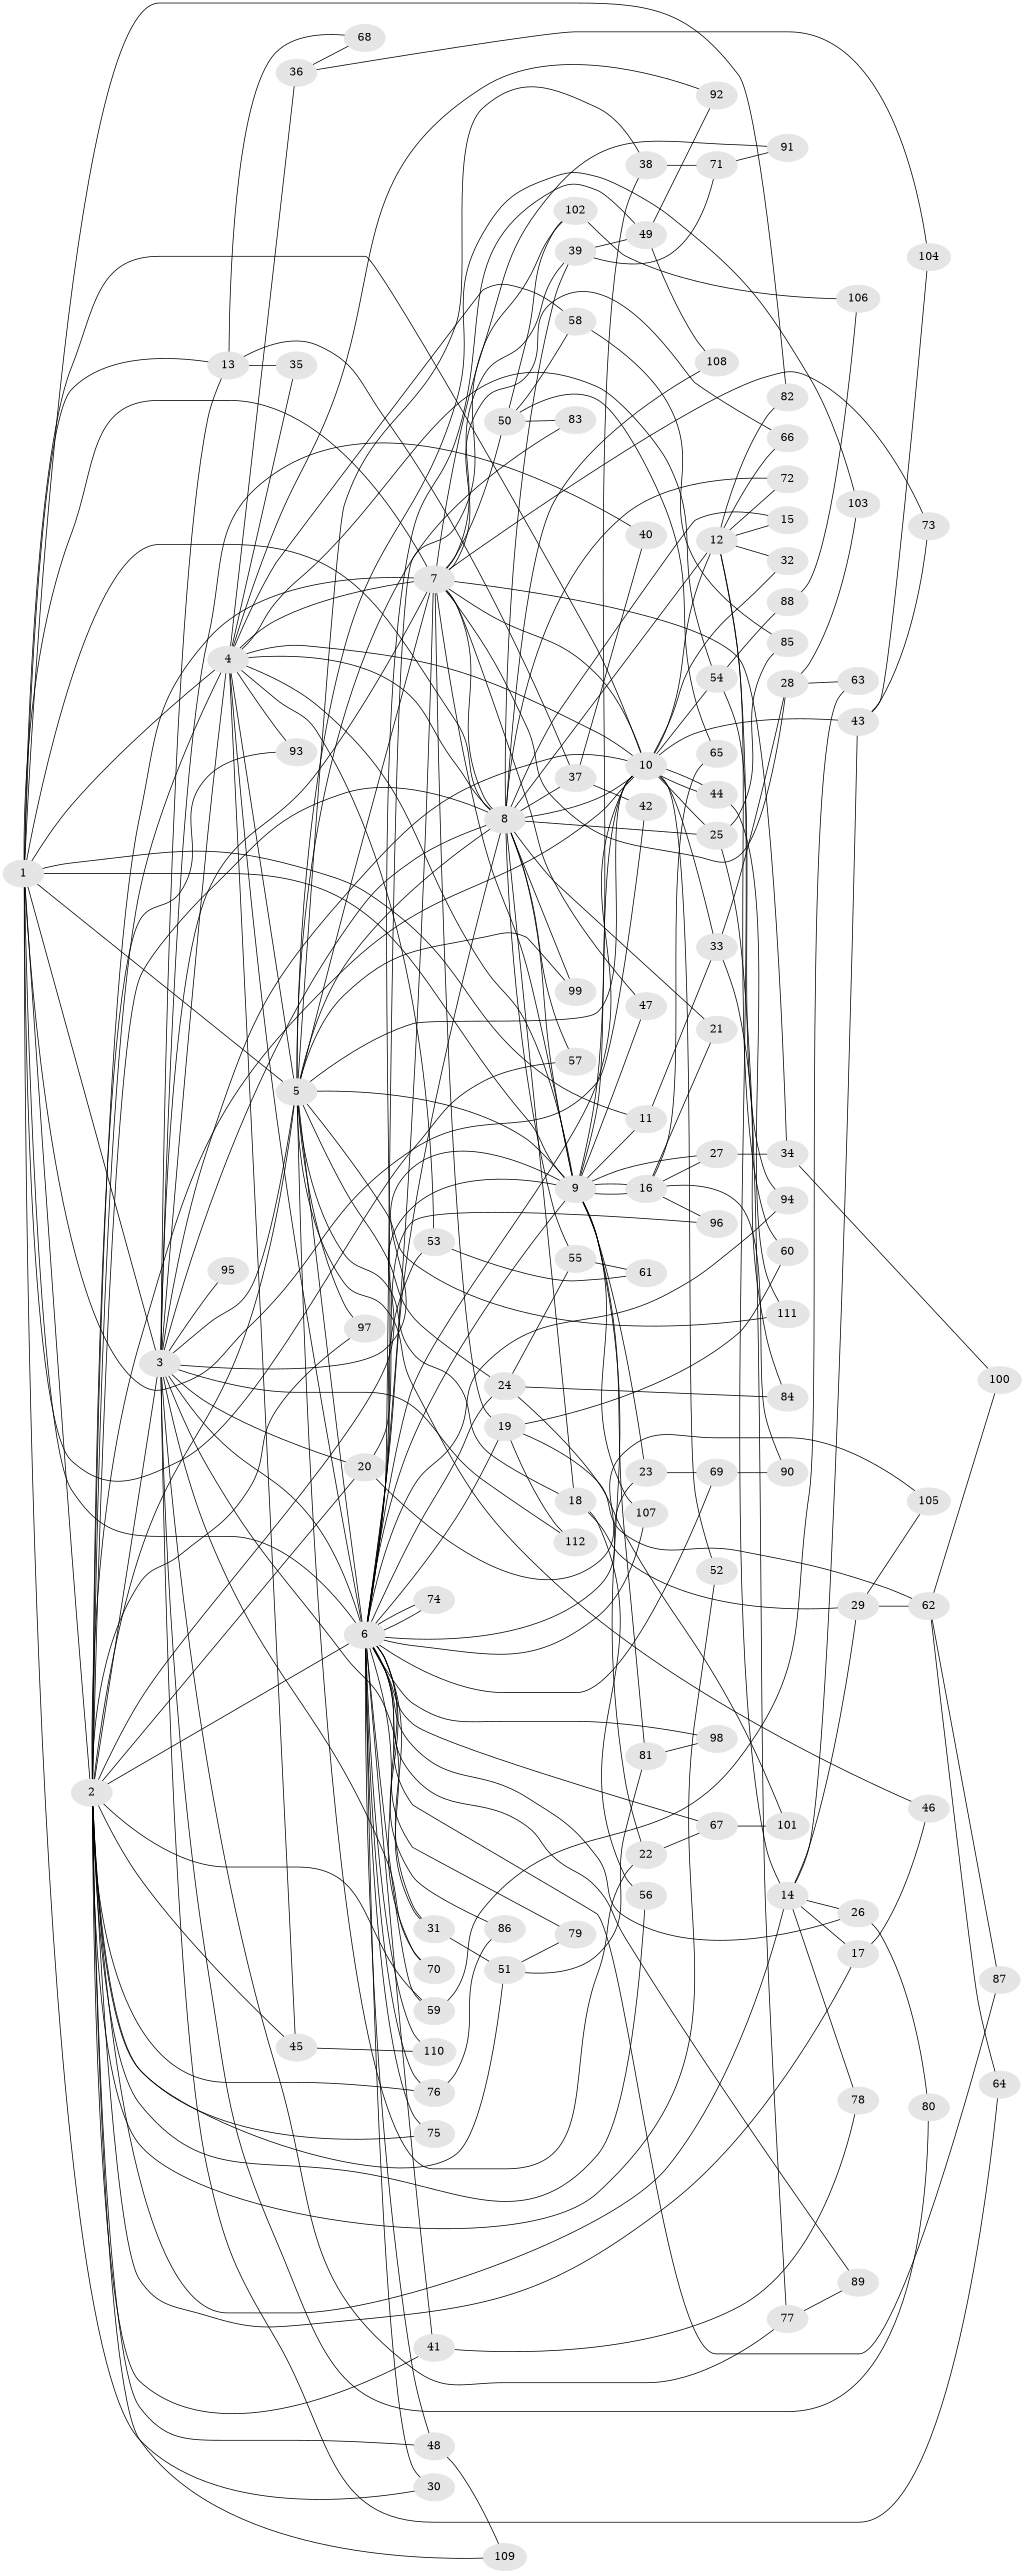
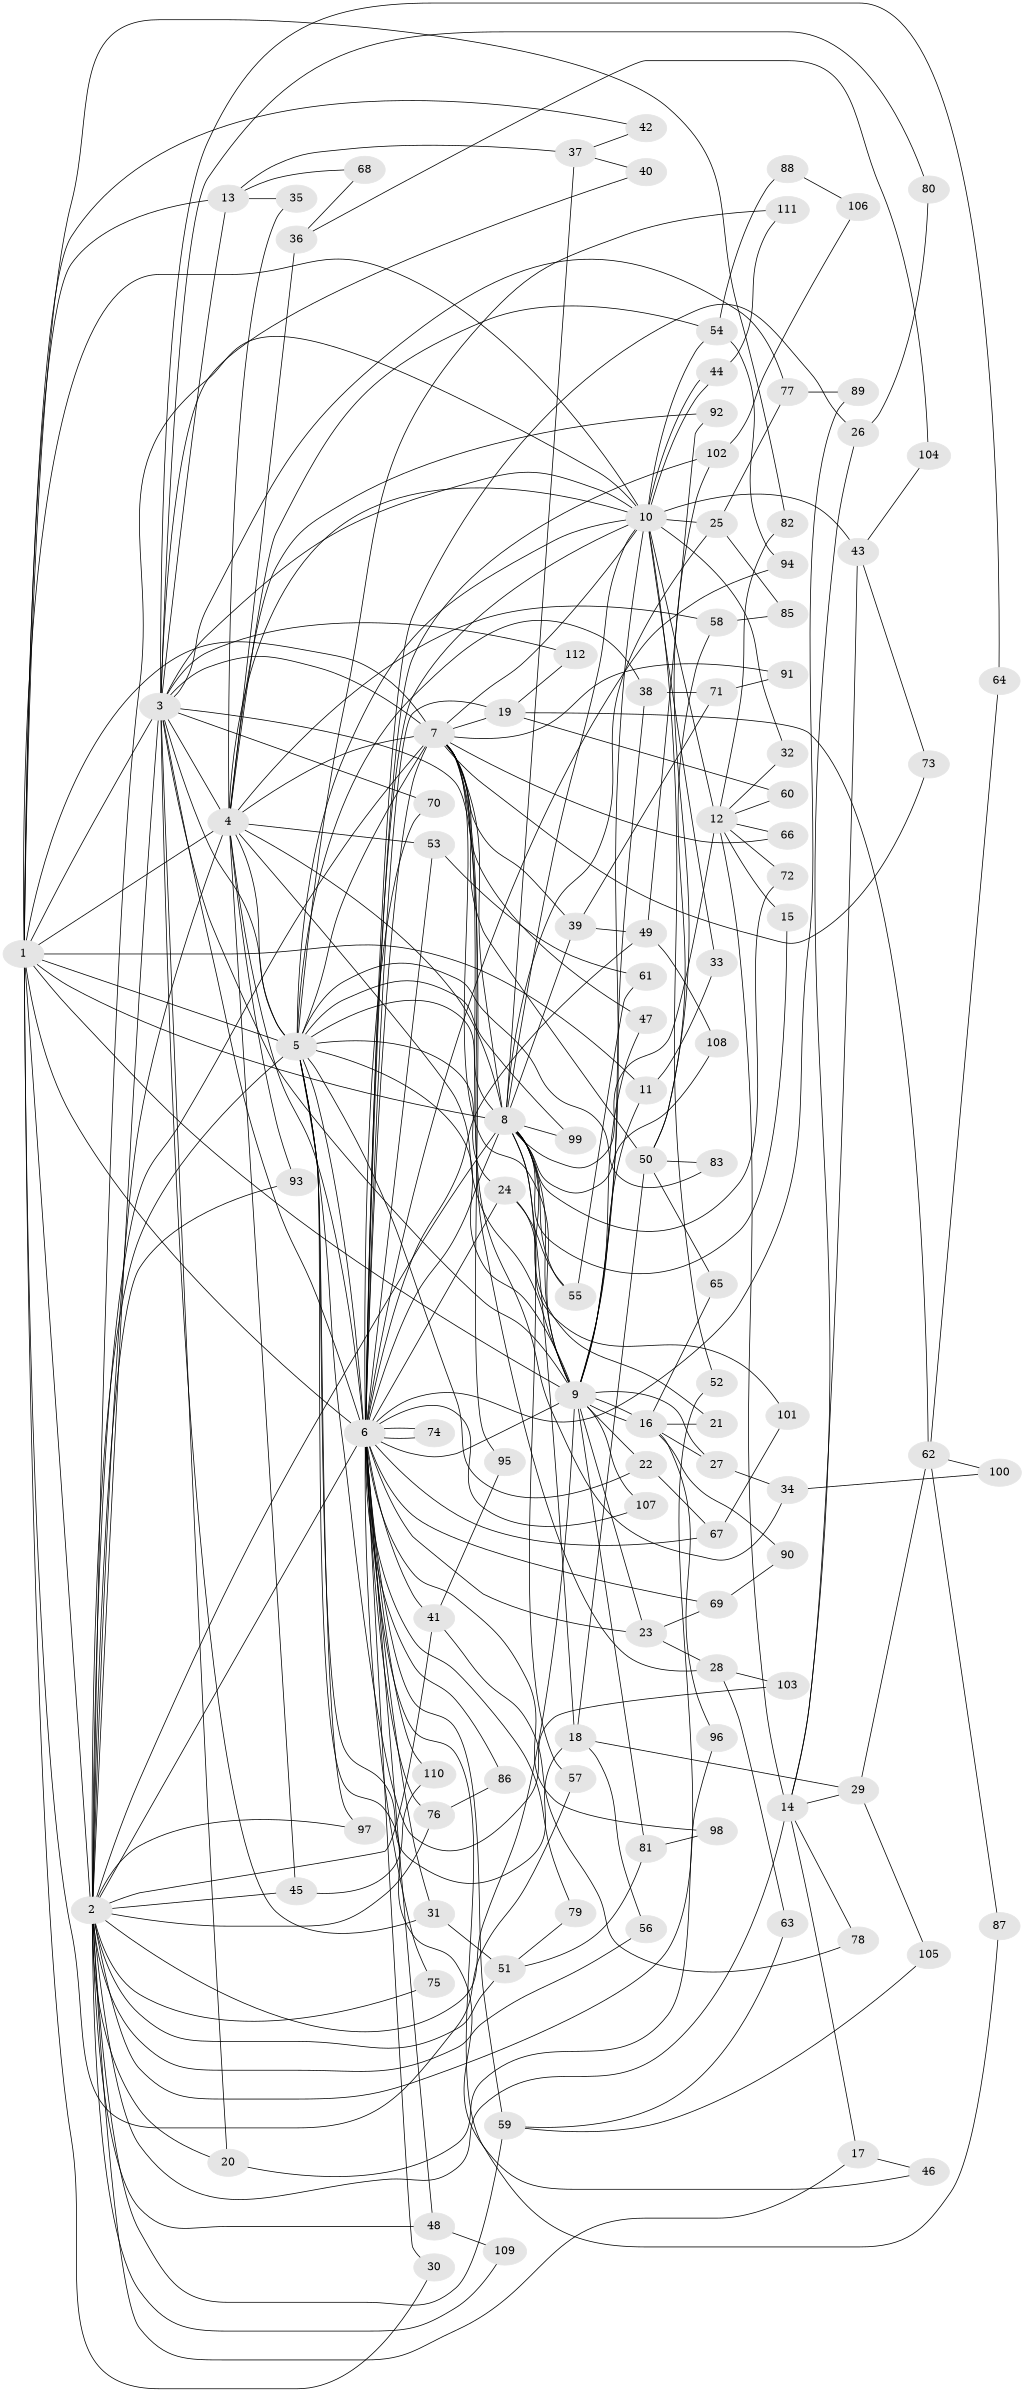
  graph {
    rankdir=LR
    node [color=gray90 style=filled]
    1
    2
    3
    4
    5
    6
    7
    8
    9
    10
    11
    13
    30
    42
    57
    82
    14
    17
    20
    41
    45
    48
    51
    52
    56
    59
    75
    76
    93
    97
    109
    31
    40
    64
    70
    77
    80
    95
    112
    35
    36
    53
    54
    58
    92
    18
    22
    24
    38
    46
    83
    99
    103
    111
    19
    23
    26
    49
    67
    69
    74
    79
    86
    87
    89
    94
    98
    102
    107
    110
    28
    34
    39
    47
    50
    66
    73
    91
    12
    15
    21
    25
    37
    55
    72
    108
    16
    27
    81
    32
    33
    43
    44
    68
    29
    78
    96
    105
    63
    104
    61
    88
    85
-   84
    101
    71
    60
    62
    90
    106
    100
    65
    1 -- 2
    1 -- 3
    1 -- 4
    1 -- 5
    1 -- 6
    1 -- 7
    1 -- 8
    1 -- 9
    1 -- 10
    1 -- 11
    1 -- 13
    1 -- 30
    1 -- 42
    1 -- 57
    1 -- 82
    2 -- 3
    2 -- 4
    2 -- 5
    2 -- 6
    2 -- 7
    2 -- 8
    2 -- 9
    2 -- 10
    2 -- 14
    2 -- 17
    2 -- 20
    2 -- 41
    2 -- 45
    2 -- 48
    2 -- 51
    2 -- 52
    2 -- 56
    2 -- 59
    2 -- 75
    2 -- 76
    2 -- 93
    2 -- 97
    2 -- 109
    3 -- 4
    3 -- 5
    3 -- 6
    3 -- 7
-   3 -- 8
    3 -- 9
    3 -- 10
    3 -- 13
    3 -- 20
    3 -- 31
    3 -- 40
    3 -- 64
    3 -- 70
    3 -- 77
    3 -- 80
    3 -- 95
    3 -- 112
    4 -- 5
    4 -- 6
    4 -- 7
    4 -- 8
    4 -- 9
    4 -- 10
    4 -- 45
    4 -- 93
    4 -- 35
    4 -- 36
    4 -- 53
    4 -- 54
    4 -- 58
    4 -- 92
    5 -- 6
    5 -- 7
    5 -- 8
    5 -- 9
    5 -- 10
    5 -- 97
    5 -- 18
    5 -- 22
    5 -- 24
    5 -- 38
    5 -- 46
    5 -- 83
    5 -- 99
    5 -- 103
    5 -- 111
    6 -- 7
    6 -- 8
    6 -- 9
    6 -- 10
    6 -- 30
    6 -- 41
    6 -- 48
    6 -- 59
    6 -- 75
    6 -- 76
    6 -- 31
    6 -- 70
    6 -- 53
    6 -- 24
    6 -- 19
    6 -- 23
    6 -- 26
    6 -- 49
    6 -- 67
    6 -- 69
    6 -- 74
    6 -- 74
    6 -- 79
    6 -- 86
    6 -- 87
    6 -- 89
    6 -- 94
    6 -- 98
    6 -- 102
    6 -- 107
    6 -- 110
    7 -- 8
    7 -- 9
    7 -- 10
    7 -- 19
    7 -- 28
    7 -- 34
    7 -- 39
    7 -- 47
    7 -- 50
    7 -- 66
    7 -- 73
    7 -- 91
    8 -- 9
    8 -- 10
    8 -- 57
    8 -- 18
    8 -- 99
    8 -- 39
    8 -- 12
    8 -- 15
    8 -- 21
    8 -- 25
    8 -- 37
    8 -- 55
    8 -- 72
    8 -- 108
    9 -- 10
    9 -- 11
    9 -- 22
    9 -- 38
    9 -- 23
    9 -- 107
    9 -- 47
    9 -- 16
    9 -- 16
    9 -- 27
    9 -- 81
    10 -- 52
    10 -- 54
    10 -- 12
    10 -- 25
    10 -- 32
    10 -- 33
    10 -- 43
    10 -- 44
    10 -- 44
    11 -- 33
    13 -- 35
    13 -- 37
    13 -- 68
    14 -- 17
    14 -- 26
    14 -- 43
    14 -- 29
    14 -- 78
    17 -- 46
    20 -- 96
-   20 -- 105
+   59 -- 105
+   41 -- 95
    41 -- 78
    45 -- 110
    48 -- 109
    51 -- 79
    51 -- 81
    59 -- 63
    76 -- 86
    31 -- 51
    77 -- 89
    36 -- 68
    36 -- 104
    53 -- 61
    54 -- 94
    54 -- 88
    58 -- 85
    18 -- 56
+   18 -- 50
    18 -- 29
    22 -- 67
    24 -- 55
-   24 -- 84
    24 -- 101
    38 -- 71
    19 -- 112
    19 -- 60
    19 -- 62
    23 -- 69
-   33 -- 28
+   23 -- 28
    26 -- 80
    49 -- 92
    49 -- 108
    67 -- 101
    69 -- 90
    102 -- 106
    28 -- 103
    28 -- 63
    34 -- 100
    39 -- 49
    39 -- 71
    50 -- 58
    50 -- 83
    50 -- 102
    50 -- 65
    12 -- 82
    12 -- 14
    12 -- 66
    12 -- 15
    12 -- 72
    12 -- 32
    12 -- 60
    25 -- 77
    25 -- 85
    37 -- 42
    37 -- 40
    55 -- 61
    16 -- 21
    16 -- 27
    16 -- 96
    16 -- 90
    16 -- 65
    27 -- 34
    81 -- 98
-   33 -- 84
    43 -- 73
    43 -- 104
    44 -- 111
    29 -- 105
    29 -- 62
    88 -- 106
    71 -- 91
    62 -- 64
    62 -- 87
    62 -- 100
  }
